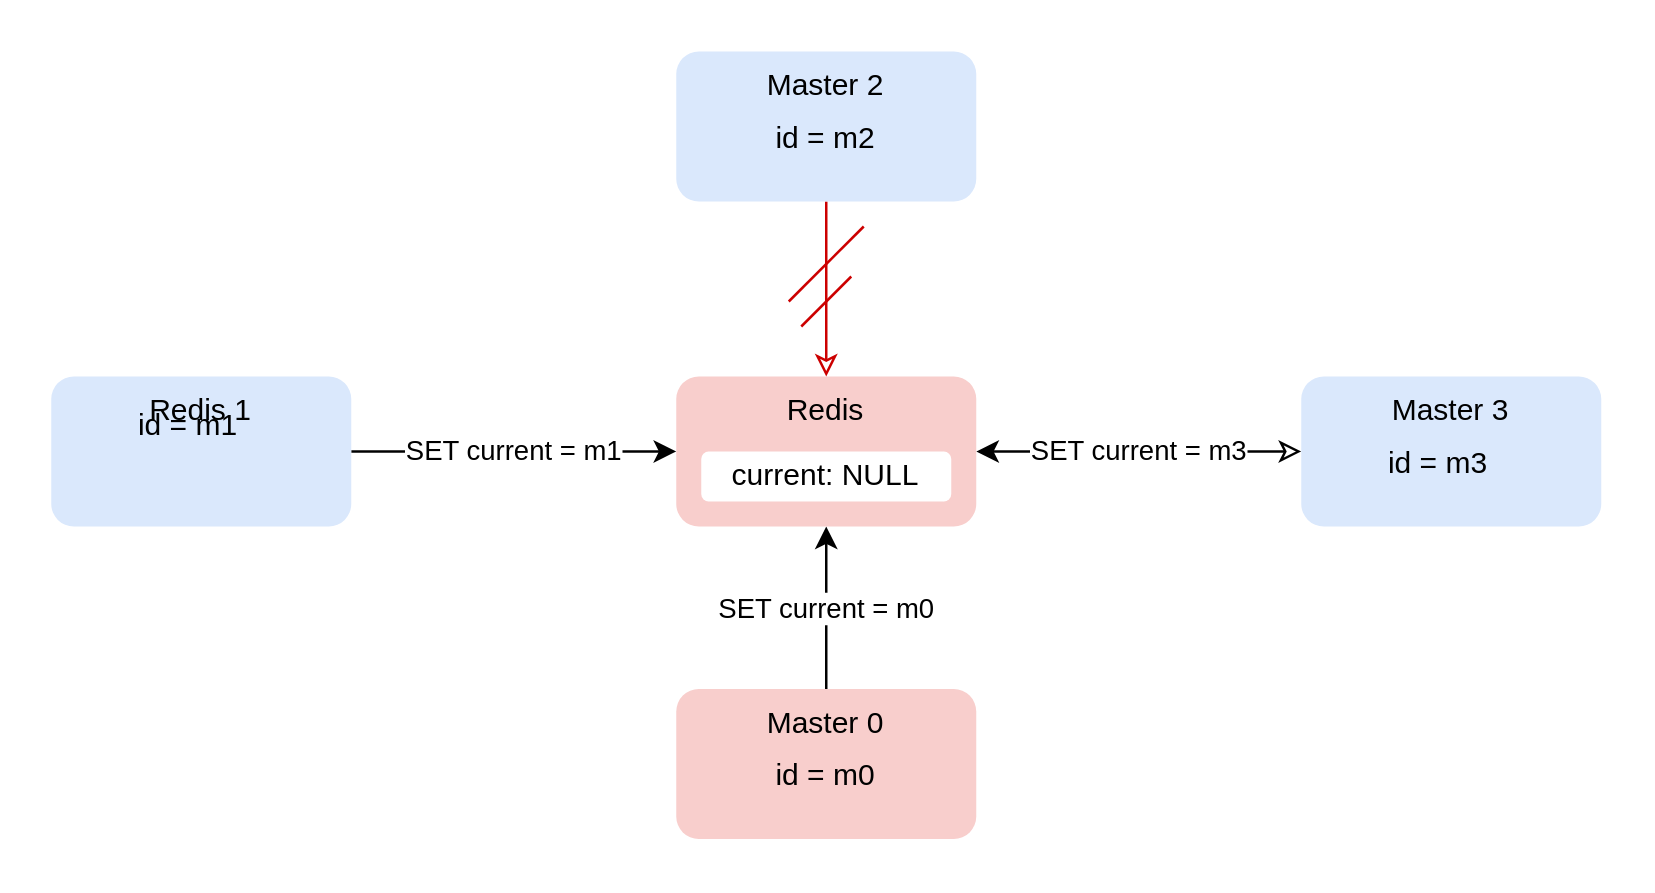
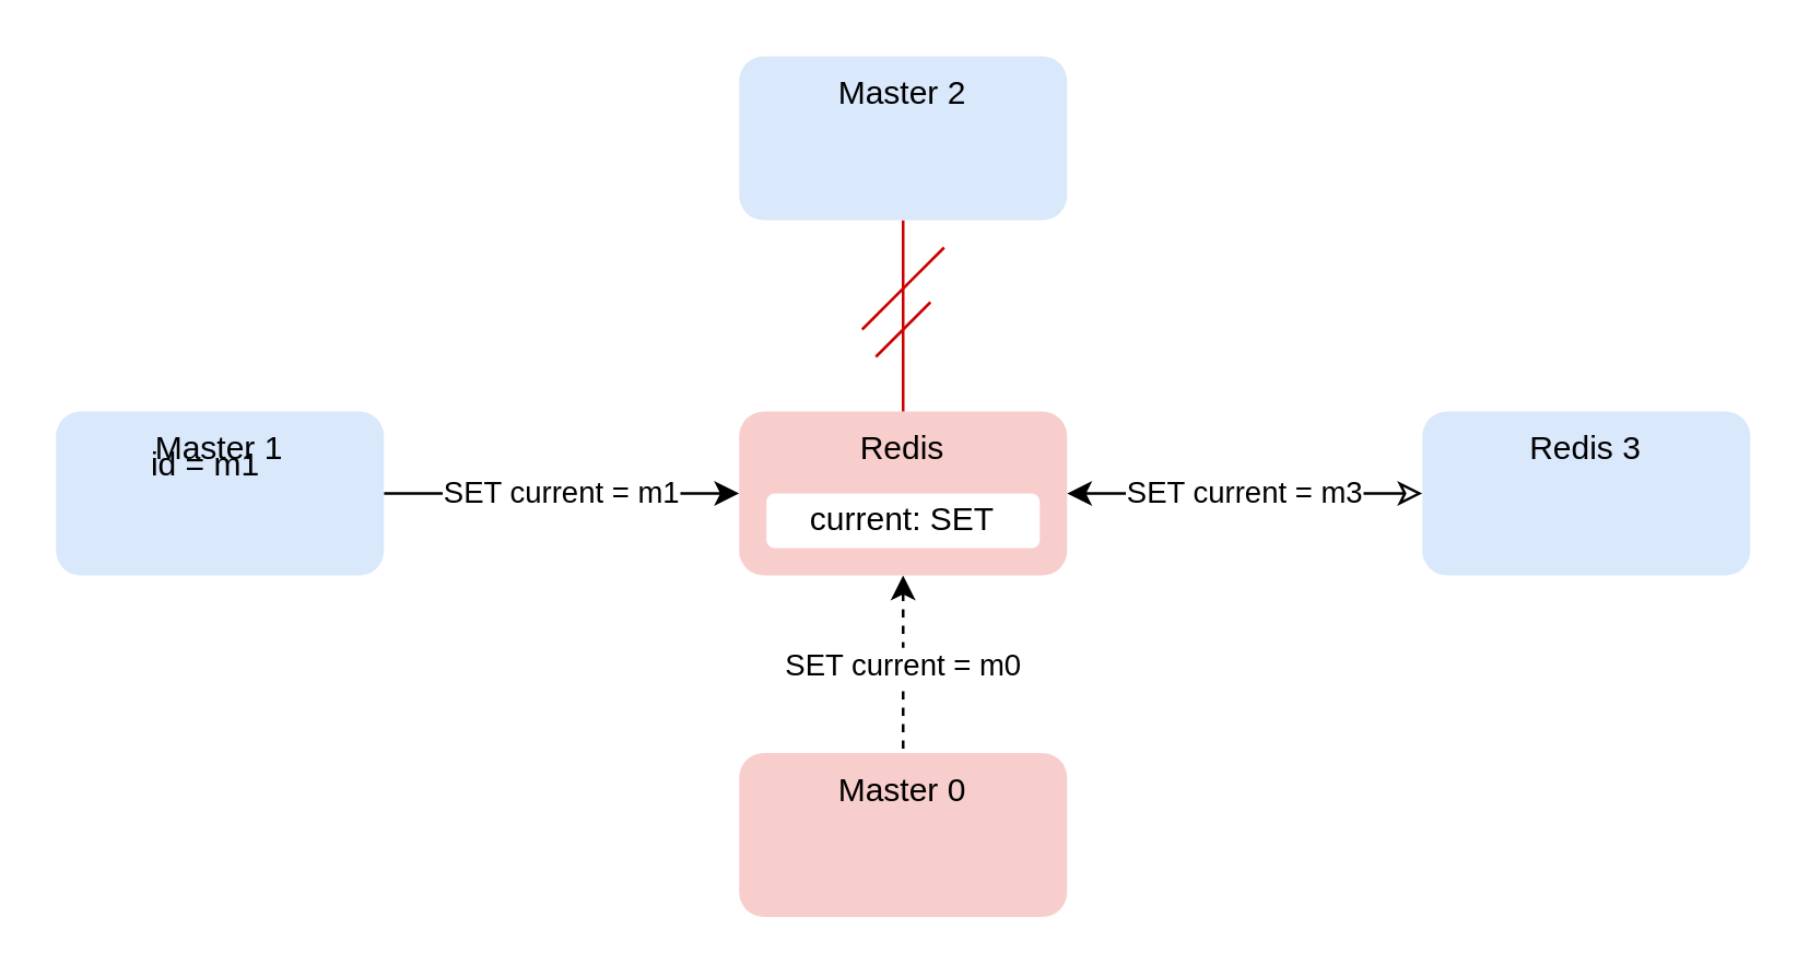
  <mxCell id="0" />
  <mxCell id="1" parent="0" />
  <mxCell id="2" value="SET current = m3" style="edgeStyle=entityRelationEdgeStyle;rounded=0;orthogonalLoop=1;jettySize=auto;html=1;exitX=1;exitY=0.5;exitDx=0;exitDy=0;entryX=0;entryY=0.5;entryDx=0;entryDy=0;startArrow=classic;startFill=1;endArrow=classic;endFill=0;" edge="1" parent="1" source="4" target="10"><mxGeometry relative="1" as="geometry" /></mxCell>
- <mxCell id="3" value="SET current = m0" style="rounded=0;orthogonalLoop=1;jettySize=auto;html=1;exitX=0.5;exitY=1;exitDx=0;exitDy=0;entryX=0.5;entryY=0;entryDx=0;entryDy=0;startArrow=classic;startFill=1;endArrow=none;endFill=0;" edge="1" parent="1" source="4" target="5"><mxGeometry relative="1" as="geometry" /></mxCell>
+ <mxCell id="3" value="SET current = m0" style="rounded=0;orthogonalLoop=1;jettySize=auto;html=1;exitX=0.5;exitY=1;exitDx=0;exitDy=0;entryX=0.5;entryY=0;entryDx=0;entryDy=0;startArrow=classic;startFill=1;endArrow=none;endFill=0;dashed=1;" edge="1" parent="1" source="4" target="5"><mxGeometry relative="1" as="geometry" /></mxCell>
  <mxCell id="4" value="Redis" style="rounded=1;whiteSpace=wrap;html=1;fillColor=#f8cecc;strokeColor=none;verticalAlign=top;" vertex="1" parent="1"><mxGeometry x="270" y="150" width="120" height="60" as="geometry" /></mxCell>
  <mxCell id="5" value="Master 0" style="rounded=1;whiteSpace=wrap;html=1;fillColor=#f8cecc;strokeColor=none;verticalAlign=top;" vertex="1" parent="1"><mxGeometry x="270" y="275" width="120" height="60" as="geometry" /></mxCell>
  <mxCell id="6" value="SET current = m1" style="edgeStyle=entityRelationEdgeStyle;rounded=0;orthogonalLoop=1;jettySize=auto;html=1;exitX=1;exitY=0.5;exitDx=0;exitDy=0;entryX=0;entryY=0.5;entryDx=0;entryDy=0;startArrow=none;startFill=0;endArrow=classic;endFill=1;" edge="1" parent="1" source="7" target="4"><mxGeometry relative="1" as="geometry" /></mxCell>
- <mxCell id="7" value="Redis 1" style="rounded=1;whiteSpace=wrap;html=1;fillColor=#dae8fc;strokeColor=none;verticalAlign=top;" vertex="1" parent="1"><mxGeometry x="20" y="150" width="120" height="60" as="geometry" /></mxCell>
- <mxCell id="8" style="edgeStyle=none;rounded=0;orthogonalLoop=1;jettySize=auto;html=1;exitX=0.5;exitY=1;exitDx=0;exitDy=0;entryX=0.5;entryY=0;entryDx=0;entryDy=0;startArrow=none;startFill=0;endArrow=classic;endFill=0;strokeColor=#CC0000;" edge="1" parent="1" source="9" target="4"><mxGeometry relative="1" as="geometry" /></mxCell>
+ <mxCell id="7" value="Master 1" style="rounded=1;whiteSpace=wrap;html=1;fillColor=#dae8fc;strokeColor=none;verticalAlign=top;" vertex="1" parent="1"><mxGeometry x="20" y="150" width="120" height="60" as="geometry" /></mxCell>
+ <mxCell id="8" style="edgeStyle=none;rounded=0;orthogonalLoop=1;jettySize=auto;html=1;exitX=0.5;exitY=1;exitDx=0;exitDy=0;entryX=0.5;entryY=0;entryDx=0;entryDy=0;startArrow=none;startFill=0;endArrow=none;endFill=0;strokeColor=#CC0000;" edge="1" parent="1" source="9" target="4"><mxGeometry relative="1" as="geometry" /></mxCell>
  <mxCell id="9" value="Master 2" style="rounded=1;whiteSpace=wrap;html=1;fillColor=#dae8fc;strokeColor=none;verticalAlign=top;" vertex="1" parent="1"><mxGeometry x="270" y="20" width="120" height="60" as="geometry" /></mxCell>
- <mxCell id="10" value="Master 3" style="rounded=1;whiteSpace=wrap;html=1;fillColor=#dae8fc;strokeColor=none;verticalAlign=top;" vertex="1" parent="1"><mxGeometry x="520" y="150" width="120" height="60" as="geometry" /></mxCell>
- <mxCell id="11" value="id = m0" style="text;html=1;strokeColor=none;fillColor=none;align=center;verticalAlign=middle;whiteSpace=wrap;rounded=0;" vertex="1" parent="1"><mxGeometry x="300" y="295" width="60" height="30" as="geometry" /></mxCell>
+ <mxCell id="10" value="Redis 3" style="rounded=1;whiteSpace=wrap;html=1;fillColor=#dae8fc;strokeColor=none;verticalAlign=top;" vertex="1" parent="1"><mxGeometry x="520" y="150" width="120" height="60" as="geometry" /></mxCell>
  <mxCell id="12" value="id = m1" style="text;html=1;strokeColor=none;fillColor=none;align=center;verticalAlign=middle;whiteSpace=wrap;rounded=0;" vertex="1" parent="1"><mxGeometry x="45" y="155" width="60" height="30" as="geometry" /></mxCell>
- <mxCell id="13" value="id = m2" style="text;html=1;strokeColor=none;fillColor=none;align=center;verticalAlign=middle;whiteSpace=wrap;rounded=0;" vertex="1" parent="1"><mxGeometry x="300" y="40" width="60" height="30" as="geometry" /></mxCell>
- <mxCell id="14" value="id = m3" style="text;html=1;strokeColor=none;fillColor=none;align=center;verticalAlign=middle;whiteSpace=wrap;rounded=0;" vertex="1" parent="1"><mxGeometry x="545" y="170" width="60" height="30" as="geometry" /></mxCell>
- <mxCell id="15" value="current: NULL" style="rounded=1;whiteSpace=wrap;html=1;strokeColor=none;fillColor=default;" vertex="1" parent="1"><mxGeometry x="280" y="180" width="100" height="20" as="geometry" /></mxCell>
+ <mxCell id="15" value="current: SET" style="rounded=1;whiteSpace=wrap;html=1;strokeColor=none;fillColor=default;" vertex="1" parent="1"><mxGeometry x="280" y="180" width="100" height="20" as="geometry" /></mxCell>
  <mxCell id="16" value="" style="endArrow=none;html=1;rounded=0;strokeColor=#CC0000;" edge="1" parent="1"><mxGeometry width="50" height="50" relative="1" as="geometry"><mxPoint x="320" y="130" as="sourcePoint" /><mxPoint x="340" y="110" as="targetPoint" /></mxGeometry></mxCell>
  <mxCell id="17" value="" style="endArrow=none;html=1;rounded=0;strokeColor=#CC0000;" edge="1" parent="1"><mxGeometry width="50" height="50" relative="1" as="geometry"><mxPoint x="315" y="120" as="sourcePoint" /><mxPoint x="345" y="90" as="targetPoint" /></mxGeometry></mxCell>
